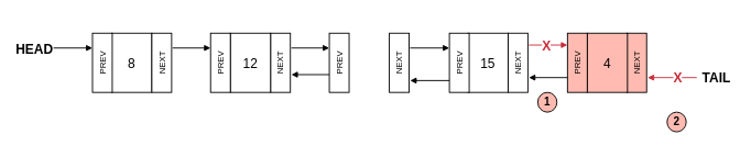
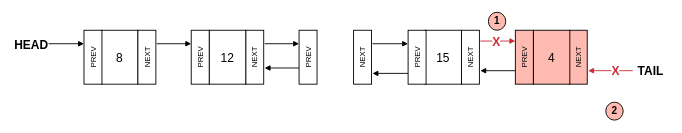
  <mxCell id="0" />
  <mxCell id="1" parent="0" />
  <mxCell id="2" value="8" style="html=1;overflow=block;blockSpacing=1;whiteSpace=wrap;fontSize=20;fontColor=default;spacing=3.8;strokeOpacity=100;fillOpacity=100;fillColor=#ffffff;strokeWidth=1.5;" vertex="1" parent="1"><mxGeometry x="168" y="50" width="61" height="90" as="geometry" /></mxCell>
  <mxCell id="3" style="html=1;overflow=block;blockSpacing=1;whiteSpace=wrap;fontSize=13;fontColor=default;spacing=3.8;strokeOpacity=100;fillOpacity=100;fillColor=#ffffff;strokeWidth=1.5;" vertex="1" parent="1"><mxGeometry x="229" y="50" width="30" height="90" as="geometry" /></mxCell>
  <mxCell id="4" value="NEXT" style="html=1;overflow=block;blockSpacing=1;whiteSpace=wrap;fontSize=13;fontColor=default;spacing=3.8;strokeOpacity=100;fillOpacity=100;strokeWidth=1.5;fillColor=none;strokeColor=none;rotation=-90;" vertex="1" parent="3"><mxGeometry x="-1" y="0.333" width="90" height="30" relative="1" as="geometry" /></mxCell>
  <mxCell id="5" style="html=1;overflow=block;blockSpacing=1;whiteSpace=wrap;fontSize=13;fontColor=default;spacing=3.8;strokeOpacity=100;strokeWidth=1.5;" vertex="1" parent="1"><mxGeometry x="409" y="50" width="30" height="90" as="geometry" /></mxCell>
  <mxCell id="6" value="NEXT" style="html=1;overflow=block;blockSpacing=1;whiteSpace=wrap;fontSize=13;fontColor=default;spacing=3.8;strokeOpacity=100;strokeWidth=1.5;fillColor=none;strokeColor=none;rotation=-90;" vertex="1" parent="5"><mxGeometry x="-1" y="0.333" width="90" height="30" relative="1" as="geometry" /></mxCell>
  <mxCell id="7" style="html=1;overflow=block;blockSpacing=1;whiteSpace=wrap;fontSize=13;fontColor=default;spacing=3.8;strokeOpacity=100;strokeWidth=1.5;" vertex="1" parent="1"><mxGeometry x="589" y="50" width="30" height="90" as="geometry" /></mxCell>
  <mxCell id="8" value="NEXT" style="html=1;overflow=block;blockSpacing=1;whiteSpace=wrap;fontSize=13;fontColor=default;spacing=3.8;strokeOpacity=100;strokeWidth=1.5;fillColor=none;strokeColor=none;rotation=-90;" vertex="1" parent="7"><mxGeometry x="-1" y="0.333" width="90" height="30" relative="1" as="geometry" /></mxCell>
  <mxCell id="9" style="html=1;overflow=block;blockSpacing=1;whiteSpace=wrap;fontSize=13;fontColor=default;spacing=3.8;strokeOpacity=100;strokeWidth=1.5;" vertex="1" parent="1"><mxGeometry x="769" y="50" width="30" height="90" as="geometry" /></mxCell>
  <mxCell id="10" value="NEXT" style="html=1;overflow=block;blockSpacing=1;whiteSpace=wrap;fontSize=13;fontColor=default;spacing=3.8;strokeOpacity=100;strokeWidth=1.5;fillColor=none;strokeColor=none;rotation=-90;" vertex="1" parent="9"><mxGeometry x="-1" y="0.333" width="90" height="30" relative="1" as="geometry" /></mxCell>
  <mxCell id="11" style="html=1;overflow=block;blockSpacing=1;whiteSpace=wrap;fontSize=13;fontColor=default;spacing=3.8;strokeOpacity=100;fillOpacity=100;fillColor=#ffbbb1;strokeWidth=1.5;" vertex="1" parent="1"><mxGeometry x="949" y="50" width="30" height="90" as="geometry" /></mxCell>
  <mxCell id="12" value="NEXT" style="html=1;overflow=block;blockSpacing=1;whiteSpace=wrap;fontSize=13;fontColor=default;spacing=3.8;strokeOpacity=100;fillOpacity=100;strokeWidth=1.5;fillColor=none;strokeColor=none;rotation=-90;" vertex="1" parent="11"><mxGeometry x="-1" y="0.333" width="90" height="30" relative="1" as="geometry" /></mxCell>
  <mxCell id="13" value="HEAD" style="html=1;overflow=block;blockSpacing=1;whiteSpace=wrap;fontSize=20;fontColor=default;fontStyle=1;spacing=3.8;strokeOpacity=0;fillOpacity=0;fillColor=#ffffff;strokeWidth=1.5;" vertex="1" parent="1"><mxGeometry x="20" y="50" width="60" height="45" as="geometry" /></mxCell>
  <mxCell id="14" value="12" style="html=1;overflow=block;blockSpacing=1;whiteSpace=wrap;fontSize=20;fontColor=default;spacing=3.8;strokeOpacity=100;strokeWidth=1.5;" vertex="1" parent="1"><mxGeometry x="348" y="50" width="61" height="90" as="geometry" /></mxCell>
  <mxCell id="15" value="15" style="html=1;overflow=block;blockSpacing=1;whiteSpace=wrap;fontSize=20;fontColor=default;spacing=3.8;strokeOpacity=100;strokeWidth=1.5;" vertex="1" parent="1"><mxGeometry x="708" y="50" width="61" height="90" as="geometry" /></mxCell>
  <mxCell id="16" value="4" style="html=1;overflow=block;blockSpacing=1;whiteSpace=wrap;fontSize=20;fontColor=default;spacing=3.8;strokeOpacity=100;fillOpacity=100;fillColor=#ffbbb1;strokeWidth=1.5;" vertex="1" parent="1"><mxGeometry x="889" y="50" width="61" height="90" as="geometry" /></mxCell>
  <mxCell id="17" style="html=1;overflow=block;blockSpacing=1;whiteSpace=wrap;fontSize=13;fontColor=default;spacing=3.8;strokeOpacity=100;fillOpacity=100;fillColor=#ffffff;strokeWidth=1.5;" vertex="1" parent="1"><mxGeometry x="139" y="50" width="30" height="90" as="geometry" /></mxCell>
  <mxCell id="18" value="PREV" style="html=1;overflow=block;blockSpacing=1;whiteSpace=wrap;fontSize=13;fontColor=default;spacing=3.8;strokeOpacity=100;fillOpacity=100;strokeWidth=1.5;fillColor=none;strokeColor=none;rotation=-90;" vertex="1" parent="17"><mxGeometry x="-1" y="0.333" width="90" height="30" relative="1" as="geometry" /></mxCell>
  <mxCell id="19" style="html=1;overflow=block;blockSpacing=1;whiteSpace=wrap;fontSize=13;fontColor=default;spacing=3.8;strokeOpacity=100;strokeWidth=1.5;" vertex="1" parent="1"><mxGeometry x="318" y="50" width="30" height="90" as="geometry" /></mxCell>
  <mxCell id="20" value="PREV" style="html=1;overflow=block;blockSpacing=1;whiteSpace=wrap;fontSize=13;fontColor=default;spacing=3.8;strokeOpacity=100;strokeWidth=1.5;fillColor=none;strokeColor=none;rotation=-90;" vertex="1" parent="19"><mxGeometry x="-1" y="0.333" width="90" height="30" relative="1" as="geometry" /></mxCell>
  <mxCell id="21" style="html=1;overflow=block;blockSpacing=1;whiteSpace=wrap;fontSize=13;fontColor=default;spacing=3.8;strokeOpacity=100;strokeWidth=1.5;" vertex="1" parent="1"><mxGeometry x="498" y="50" width="30" height="90" as="geometry" /></mxCell>
  <mxCell id="22" value="PREV" style="html=1;overflow=block;blockSpacing=1;whiteSpace=wrap;fontSize=13;fontColor=default;spacing=3.8;strokeOpacity=100;strokeWidth=1.5;fillColor=none;strokeColor=none;rotation=-90;" vertex="1" parent="21"><mxGeometry x="-1" y="0.333" width="90" height="30" relative="1" as="geometry" /></mxCell>
  <mxCell id="23" style="html=1;overflow=block;blockSpacing=1;whiteSpace=wrap;fontSize=13;fontColor=default;spacing=3.8;strokeOpacity=100;strokeWidth=1.5;" vertex="1" parent="1"><mxGeometry x="680" y="50" width="30" height="90" as="geometry" /></mxCell>
  <mxCell id="24" value="PREV" style="html=1;overflow=block;blockSpacing=1;whiteSpace=wrap;fontSize=13;fontColor=default;spacing=3.8;strokeOpacity=100;strokeWidth=1.5;fillColor=none;strokeColor=none;rotation=-90;" vertex="1" parent="23"><mxGeometry x="-1" y="0.333" width="90" height="30" relative="1" as="geometry" /></mxCell>
  <mxCell id="25" style="html=1;overflow=block;blockSpacing=1;whiteSpace=wrap;fontSize=13;fontColor=default;spacing=3.8;strokeOpacity=100;fillOpacity=100;fillColor=#ffbbb1;strokeWidth=1.5;" vertex="1" parent="1"><mxGeometry x="859" y="50" width="30" height="90" as="geometry" /></mxCell>
  <mxCell id="26" value="PREV" style="html=1;overflow=block;blockSpacing=1;whiteSpace=wrap;fontSize=13;fontColor=default;spacing=3.8;strokeOpacity=100;fillOpacity=100;strokeWidth=1.5;fillColor=none;strokeColor=none;rotation=-90;" vertex="1" parent="25"><mxGeometry x="-1" y="0.333" width="90" height="30" relative="1" as="geometry" /></mxCell>
  <mxCell id="27" value="TAIL" style="html=1;overflow=block;blockSpacing=1;whiteSpace=wrap;fontSize=20;fontColor=default;fontStyle=1;spacing=3.8;strokeOpacity=0;fillOpacity=0;fillColor=#ffffff;strokeWidth=1.5;" vertex="1" parent="1"><mxGeometry x="1055" y="95" width="60" height="45" as="geometry" /></mxCell>
  <mxCell id="28" value="" style="html=1;jettySize=18;whiteSpace=wrap;fontSize=13;strokeOpacity=100;strokeWidth=1.5;rounded=1;arcSize=0;edgeStyle=orthogonalEdgeStyle;startArrow=none;endArrow=block;endFill=1;exitX=1;exitY=0.5;exitPerimeter=0;entryX=0;entryY=0.25;entryPerimeter=0;" edge="1" parent="1" source="13" target="17"><mxGeometry width="100" height="100" relative="1" as="geometry"><Array as="points" /></mxGeometry></mxCell>
  <mxCell id="29" value="" style="html=1;jettySize=18;whiteSpace=wrap;fontSize=13;strokeOpacity=100;strokeWidth=1.5;rounded=1;arcSize=0;edgeStyle=orthogonalEdgeStyle;startArrow=none;endArrow=block;endFill=1;exitX=1.05;exitY=0.25;exitPerimeter=0;entryX=0;entryY=0.25;entryPerimeter=0;" edge="1" parent="1" source="3" target="19"><mxGeometry width="100" height="100" relative="1" as="geometry"><Array as="points" /></mxGeometry></mxCell>
  <mxCell id="30" value="" style="html=1;jettySize=18;whiteSpace=wrap;fontSize=13;strokeOpacity=100;strokeWidth=1.5;rounded=1;arcSize=0;edgeStyle=orthogonalEdgeStyle;startArrow=none;endArrow=block;endFill=1;exitX=1.05;exitY=0.25;exitPerimeter=0;entryX=0;entryY=0.25;entryPerimeter=0;" edge="1" parent="1" source="5" target="21"><mxGeometry width="100" height="100" relative="1" as="geometry"><Array as="points" /></mxGeometry></mxCell>
  <mxCell id="31" value="" style="html=1;jettySize=18;whiteSpace=wrap;fontSize=13;strokeOpacity=100;strokeWidth=1.5;rounded=1;arcSize=0;edgeStyle=orthogonalEdgeStyle;startArrow=none;endArrow=block;endFill=1;exitX=1.05;exitY=0.25;exitPerimeter=0;entryX=0;entryY=0.25;entryPerimeter=0;" edge="1" parent="1" source="7" target="23"><mxGeometry width="100" height="100" relative="1" as="geometry"><Array as="points" /></mxGeometry></mxCell>
  <mxCell id="32" value="" style="html=1;jettySize=18;whiteSpace=wrap;fontSize=13;strokeColor=#c92d39;strokeOpacity=100;strokeWidth=1.5;rounded=1;arcSize=0;edgeStyle=orthogonalEdgeStyle;startArrow=none;endArrow=block;endFill=1;exitX=1.05;exitY=0.2;exitPerimeter=0;entryX=0;entryY=0.2;entryPerimeter=0;" edge="1" parent="1" source="9" target="25"><mxGeometry width="100" height="100" relative="1" as="geometry"><Array as="points" /></mxGeometry></mxCell>
  <mxCell id="33" value="X" style="text;html=1;resizable=0;labelBackgroundColor=default;align=center;verticalAlign=middle;fontStyle=1;fontColor=#c92d39;fontSize=20;" vertex="1" parent="32"><mxGeometry x="-0.128" relative="1" as="geometry" /></mxCell>
  <mxCell id="34" value="" style="html=1;jettySize=18;whiteSpace=wrap;fontSize=13;strokeColor=#c92d39;strokeOpacity=100;strokeWidth=1.5;rounded=1;arcSize=0;edgeStyle=orthogonalEdgeStyle;startArrow=none;endArrow=block;endFill=1;exitX=0;exitY=0.5;exitPerimeter=0;entryX=1.05;entryY=0.75;entryPerimeter=0;" edge="1" parent="1" source="27" target="11"><mxGeometry width="100" height="100" relative="1" as="geometry"><Array as="points" /></mxGeometry></mxCell>
  <mxCell id="35" value="X" style="text;html=1;resizable=0;labelBackgroundColor=default;align=center;verticalAlign=middle;fontStyle=1;fontColor=#c92d39;fontSize=20;" vertex="1" parent="34"><mxGeometry x="-0.207" relative="1" as="geometry" /></mxCell>
  <mxCell id="36" value="" style="html=1;jettySize=18;whiteSpace=wrap;fontSize=13;strokeOpacity=100;strokeWidth=1.5;rounded=1;arcSize=0;edgeStyle=orthogonalEdgeStyle;startArrow=none;endArrow=block;endFill=1;exitX=0;exitY=0.75;exitPerimeter=0;entryX=1.05;entryY=0.75;entryPerimeter=0;" edge="1" parent="1" source="25" target="9"><mxGeometry width="100" height="100" relative="1" as="geometry"><Array as="points" /></mxGeometry></mxCell>
  <mxCell id="37" value="" style="html=1;jettySize=18;whiteSpace=wrap;fontSize=13;strokeOpacity=100;strokeWidth=1.5;rounded=1;arcSize=0;edgeStyle=orthogonalEdgeStyle;startArrow=none;endArrow=block;endFill=1;exitX=0;exitY=0.8;exitPerimeter=0;entryX=1.05;entryY=0.8;entryPerimeter=0;" edge="1" parent="1" source="23" target="7"><mxGeometry width="100" height="100" relative="1" as="geometry"><Array as="points" /></mxGeometry></mxCell>
  <mxCell id="38" value="" style="html=1;jettySize=18;whiteSpace=wrap;fontSize=13;strokeOpacity=100;strokeWidth=1.5;rounded=1;arcSize=0;edgeStyle=orthogonalEdgeStyle;startArrow=none;endArrow=block;endFill=1;exitX=0;exitY=0.7;exitPerimeter=0;entryX=1.05;entryY=0.7;entryPerimeter=0;" edge="1" parent="1" source="21" target="5"><mxGeometry width="100" height="100" relative="1" as="geometry"><Array as="points" /></mxGeometry></mxCell>
- <mxCell id="39" value="1" style="html=1;overflow=block;blockSpacing=1;whiteSpace=wrap;ellipse;fontSize=16.7;fontColor=default;fontStyle=1;spacing=3.8;strokeOpacity=100;fillOpacity=100;fillColor=#ffbbb1;strokeWidth=1.5;" vertex="1" parent="1"><mxGeometry x="814" y="140" width="29" height="30" as="geometry" /></mxCell>
+ <mxCell id="39" value="1" style="html=1;overflow=block;blockSpacing=1;whiteSpace=wrap;ellipse;fontSize=16.7;fontColor=default;fontStyle=1;spacing=3.8;strokeOpacity=100;fillOpacity=100;fillColor=#ffbbb1;strokeWidth=1.5;" vertex="1" parent="1"><mxGeometry x="814" y="20" width="29" height="30" as="geometry" /></mxCell>
  <mxCell id="40" value="2" style="html=1;overflow=block;blockSpacing=1;whiteSpace=wrap;ellipse;fontSize=16.7;fontColor=default;fontStyle=1;spacing=3.8;strokeOpacity=100;fillOpacity=100;fillColor=#ffbbb1;strokeWidth=1.5;" vertex="1" parent="1"><mxGeometry x="1010" y="170" width="29" height="30" as="geometry" /></mxCell>
